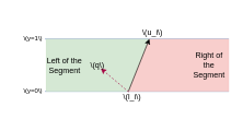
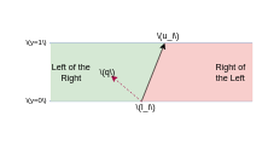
  <mxCell id="0" />
  <mxCell id="1" parent="0" />
  <mxCell id="2" value="" style="endArrow=none;html=1;rounded=0;fillColor=#dae8fc;strokeColor=#6c8ebf;" edge="1" parent="1"><mxGeometry width="50" height="50" relative="1" as="geometry"><mxPoint x="68" y="59" as="sourcePoint" /><mxPoint x="348" y="59" as="targetPoint" /></mxGeometry></mxCell>
  <mxCell id="3" value="" style="endArrow=none;html=1;rounded=0;fillColor=#dae8fc;strokeColor=#6c8ebf;" edge="1" parent="1"><mxGeometry width="50" height="50" relative="1" as="geometry"><mxPoint x="68" y="139" as="sourcePoint" /><mxPoint x="348" y="139" as="targetPoint" /></mxGeometry></mxCell>
  <mxCell id="4" value="&lt;font style=&quot;font-size: 10px;&quot;&gt;\(y=1\)&lt;/font&gt;" style="text;html=1;align=center;verticalAlign=middle;whiteSpace=wrap;rounded=0;" vertex="1" parent="1"><mxGeometry x="20" y="42" width="60" height="30" as="geometry" /></mxCell>
  <mxCell id="5" value="&lt;font style=&quot;font-size: 10px;&quot;&gt;\(y=0\)&lt;/font&gt;" style="text;html=1;align=center;verticalAlign=middle;whiteSpace=wrap;rounded=0;" vertex="1" parent="1"><mxGeometry x="20" y="123" width="60" height="30" as="geometry" /></mxCell>
  <mxCell id="6" value="" style="shape=manualInput;whiteSpace=wrap;html=1;rotation=90;flipH=0;flipV=1;size=32;fillColor=#f8cecc;strokeColor=#b85450;strokeWidth=0;" vertex="1" parent="1"><mxGeometry x="231.13" y="22.13" width="80" height="153.75" as="geometry" /></mxCell>
  <mxCell id="7" value="" style="shape=manualInput;whiteSpace=wrap;html=1;rotation=-90;flipH=0;flipV=1;size=32;fillColor=#d5e8d4;strokeColor=#82b366;strokeWidth=0;" vertex="1" parent="1"><mxGeometry x="108" y="20.57" width="80" height="156.88" as="geometry" /></mxCell>
  <mxCell id="8" value="" style="endArrow=classic;html=1;rounded=0;startArrow=none;startFill=0;endFill=1;" edge="1" parent="1"><mxGeometry width="50" height="50" relative="1" as="geometry"><mxPoint x="195" y="139" as="sourcePoint" /><mxPoint x="227" y="59" as="targetPoint" /></mxGeometry></mxCell>
- <mxCell id="9" value="Right of the Segment" style="text;html=1;align=center;verticalAlign=middle;whiteSpace=wrap;rounded=0;" vertex="1" parent="1"><mxGeometry x="288" y="84.01" width="60" height="30" as="geometry" /></mxCell>
- <mxCell id="10" value="Left of the Segment" style="text;html=1;align=center;verticalAlign=middle;whiteSpace=wrap;rounded=0;" vertex="1" parent="1"><mxGeometry x="68" y="84" width="60" height="30" as="geometry" /></mxCell>
+ <mxCell id="9" value="Right of the Left" style="text;html=1;align=center;verticalAlign=middle;whiteSpace=wrap;rounded=0;" vertex="1" parent="1"><mxGeometry x="288" y="84.01" width="60" height="30" as="geometry" /></mxCell>
+ <mxCell id="10" value="Left of the Right" style="text;html=1;align=center;verticalAlign=middle;whiteSpace=wrap;rounded=0;" vertex="1" parent="1"><mxGeometry x="68" y="84" width="60" height="30" as="geometry" /></mxCell>
  <mxCell id="11" value="" style="endArrow=classic;html=1;rounded=0;exitX=-0.01;exitY=0.198;exitDx=0;exitDy=0;exitPerimeter=0;fillColor=#d80073;strokeColor=#A50040;dashed=1;" edge="1" parent="1" source="7"><mxGeometry width="50" height="50" relative="1" as="geometry"><mxPoint x="250.378" y="169" as="sourcePoint" /><mxPoint x="153" y="104" as="targetPoint" /></mxGeometry></mxCell>
  <mxCell id="12" value="\(q\)" style="text;html=1;align=center;verticalAlign=middle;whiteSpace=wrap;rounded=0;" vertex="1" parent="1"><mxGeometry x="118" y="84" width="60" height="30" as="geometry" /></mxCell>
  <mxCell id="13" value="\(u_i\)" style="text;html=1;align=center;verticalAlign=middle;whiteSpace=wrap;rounded=0;" vertex="1" parent="1"><mxGeometry x="202" y="35" width="60" height="30" as="geometry" /></mxCell>
  <mxCell id="14" value="\(l_i\)" style="text;html=1;align=center;verticalAlign=middle;whiteSpace=wrap;rounded=0;" vertex="1" parent="1"><mxGeometry x="171.13" y="132" width="60" height="30" as="geometry" /></mxCell>
